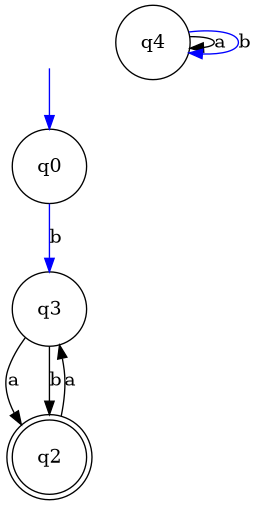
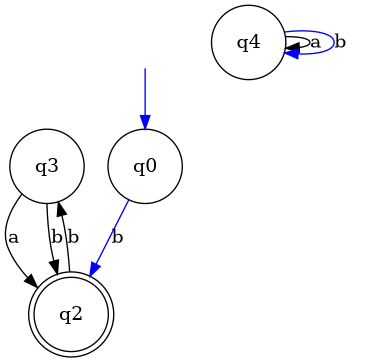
  digraph {
    node [shape=circle]
    edge [color=black]
    n1 [label=<<TABLE BORDER="0" CELLBORDER="0" CELLSPACING="0"><TR><TD>q3</TD></TR></TABLE>>]
    n2 [label=<<TABLE BORDER="0" CELLBORDER="0" CELLSPACING="0"><TR><TD>q2</TD></TR></TABLE>> shape=doublecircle]
    n3 [label=<<TABLE BORDER="0" CELLBORDER="0" CELLSPACING="0"><TR><TD>q4</TD></TR></TABLE>>]
    n4 [label=<<TABLE BORDER="0" CELLBORDER="" CELLSPACING="0"><TR><TD>_nil</TD></TR></TABLE>> style=invis shape=""]
    n5 [label=<<TABLE BORDER="0" CELLBORDER="0" CELLSPACING="0"><TR><TD>q0</TD></TR></TABLE>>]
    n1 -> n2 [label=a]
    n1 -> n2 [label=b]
-   n2 -> n1 [label=a]
+   n2 -> n1 [label=b]
    n3 -> n3 [label=a]
    n3 -> n3 [color=blue label=b]
    n4 -> n5 [color=blue]
-   n5 -> n1 [color=blue label=b]
+   n5 -> n2 [color=blue label=b]
  }
